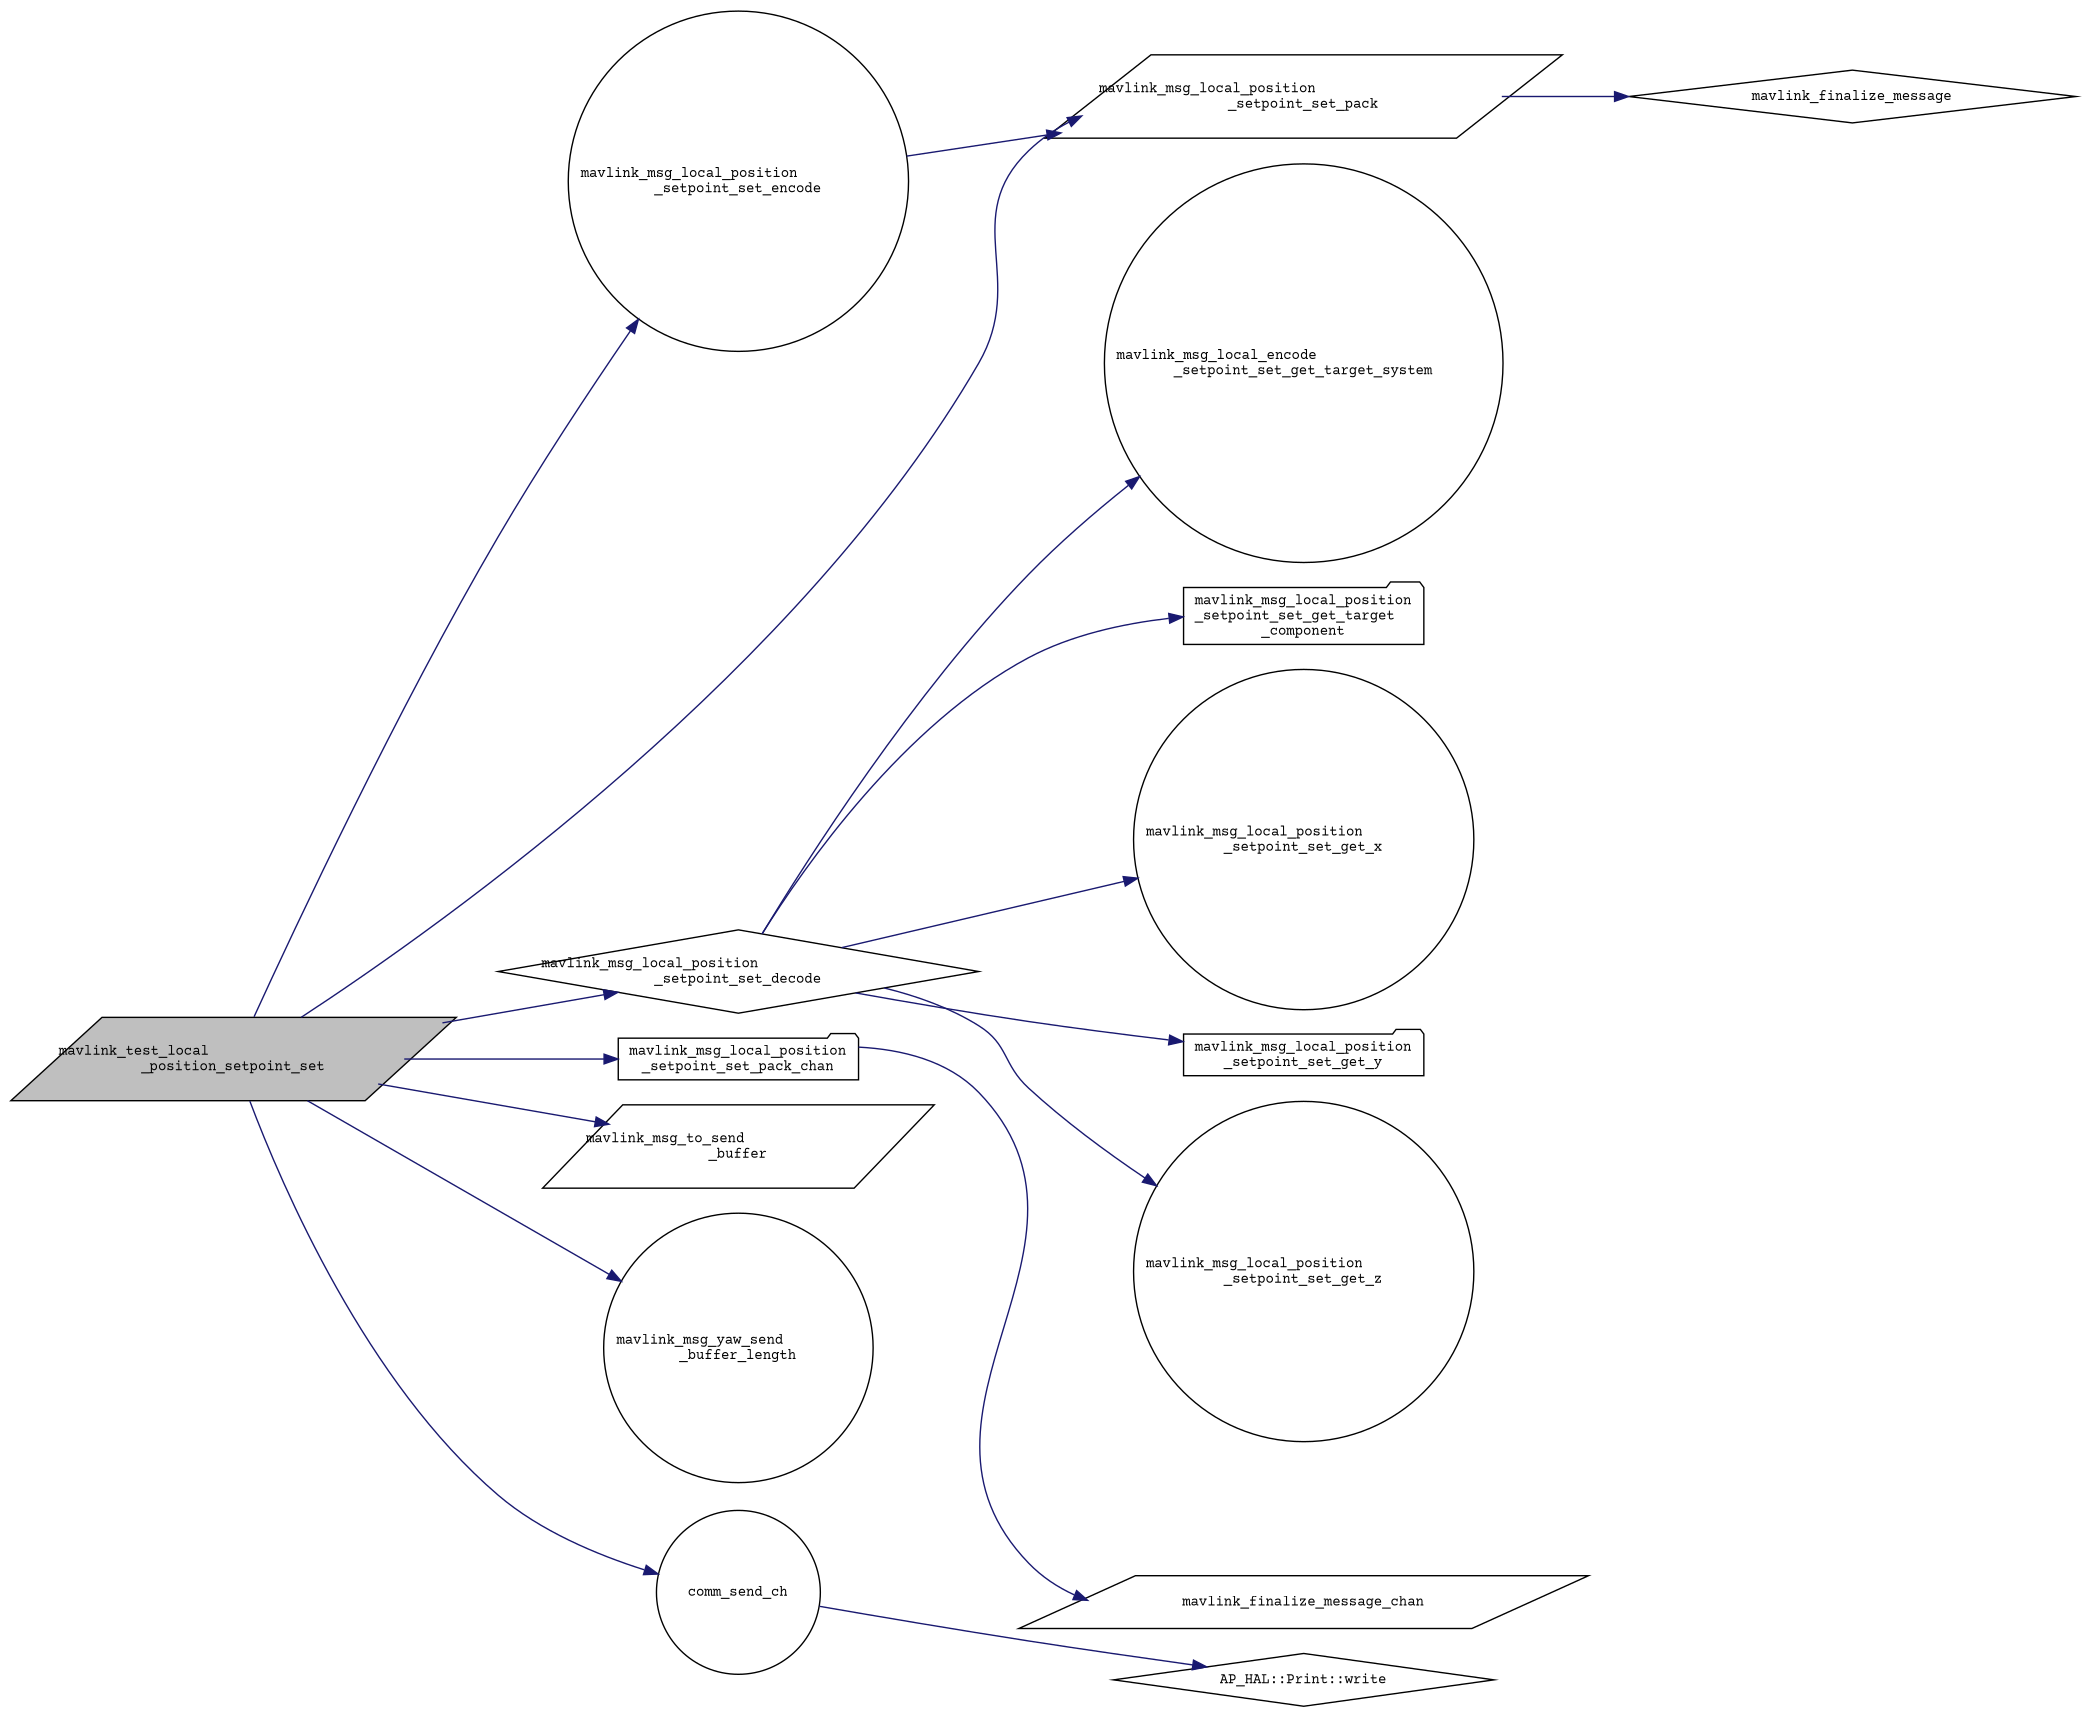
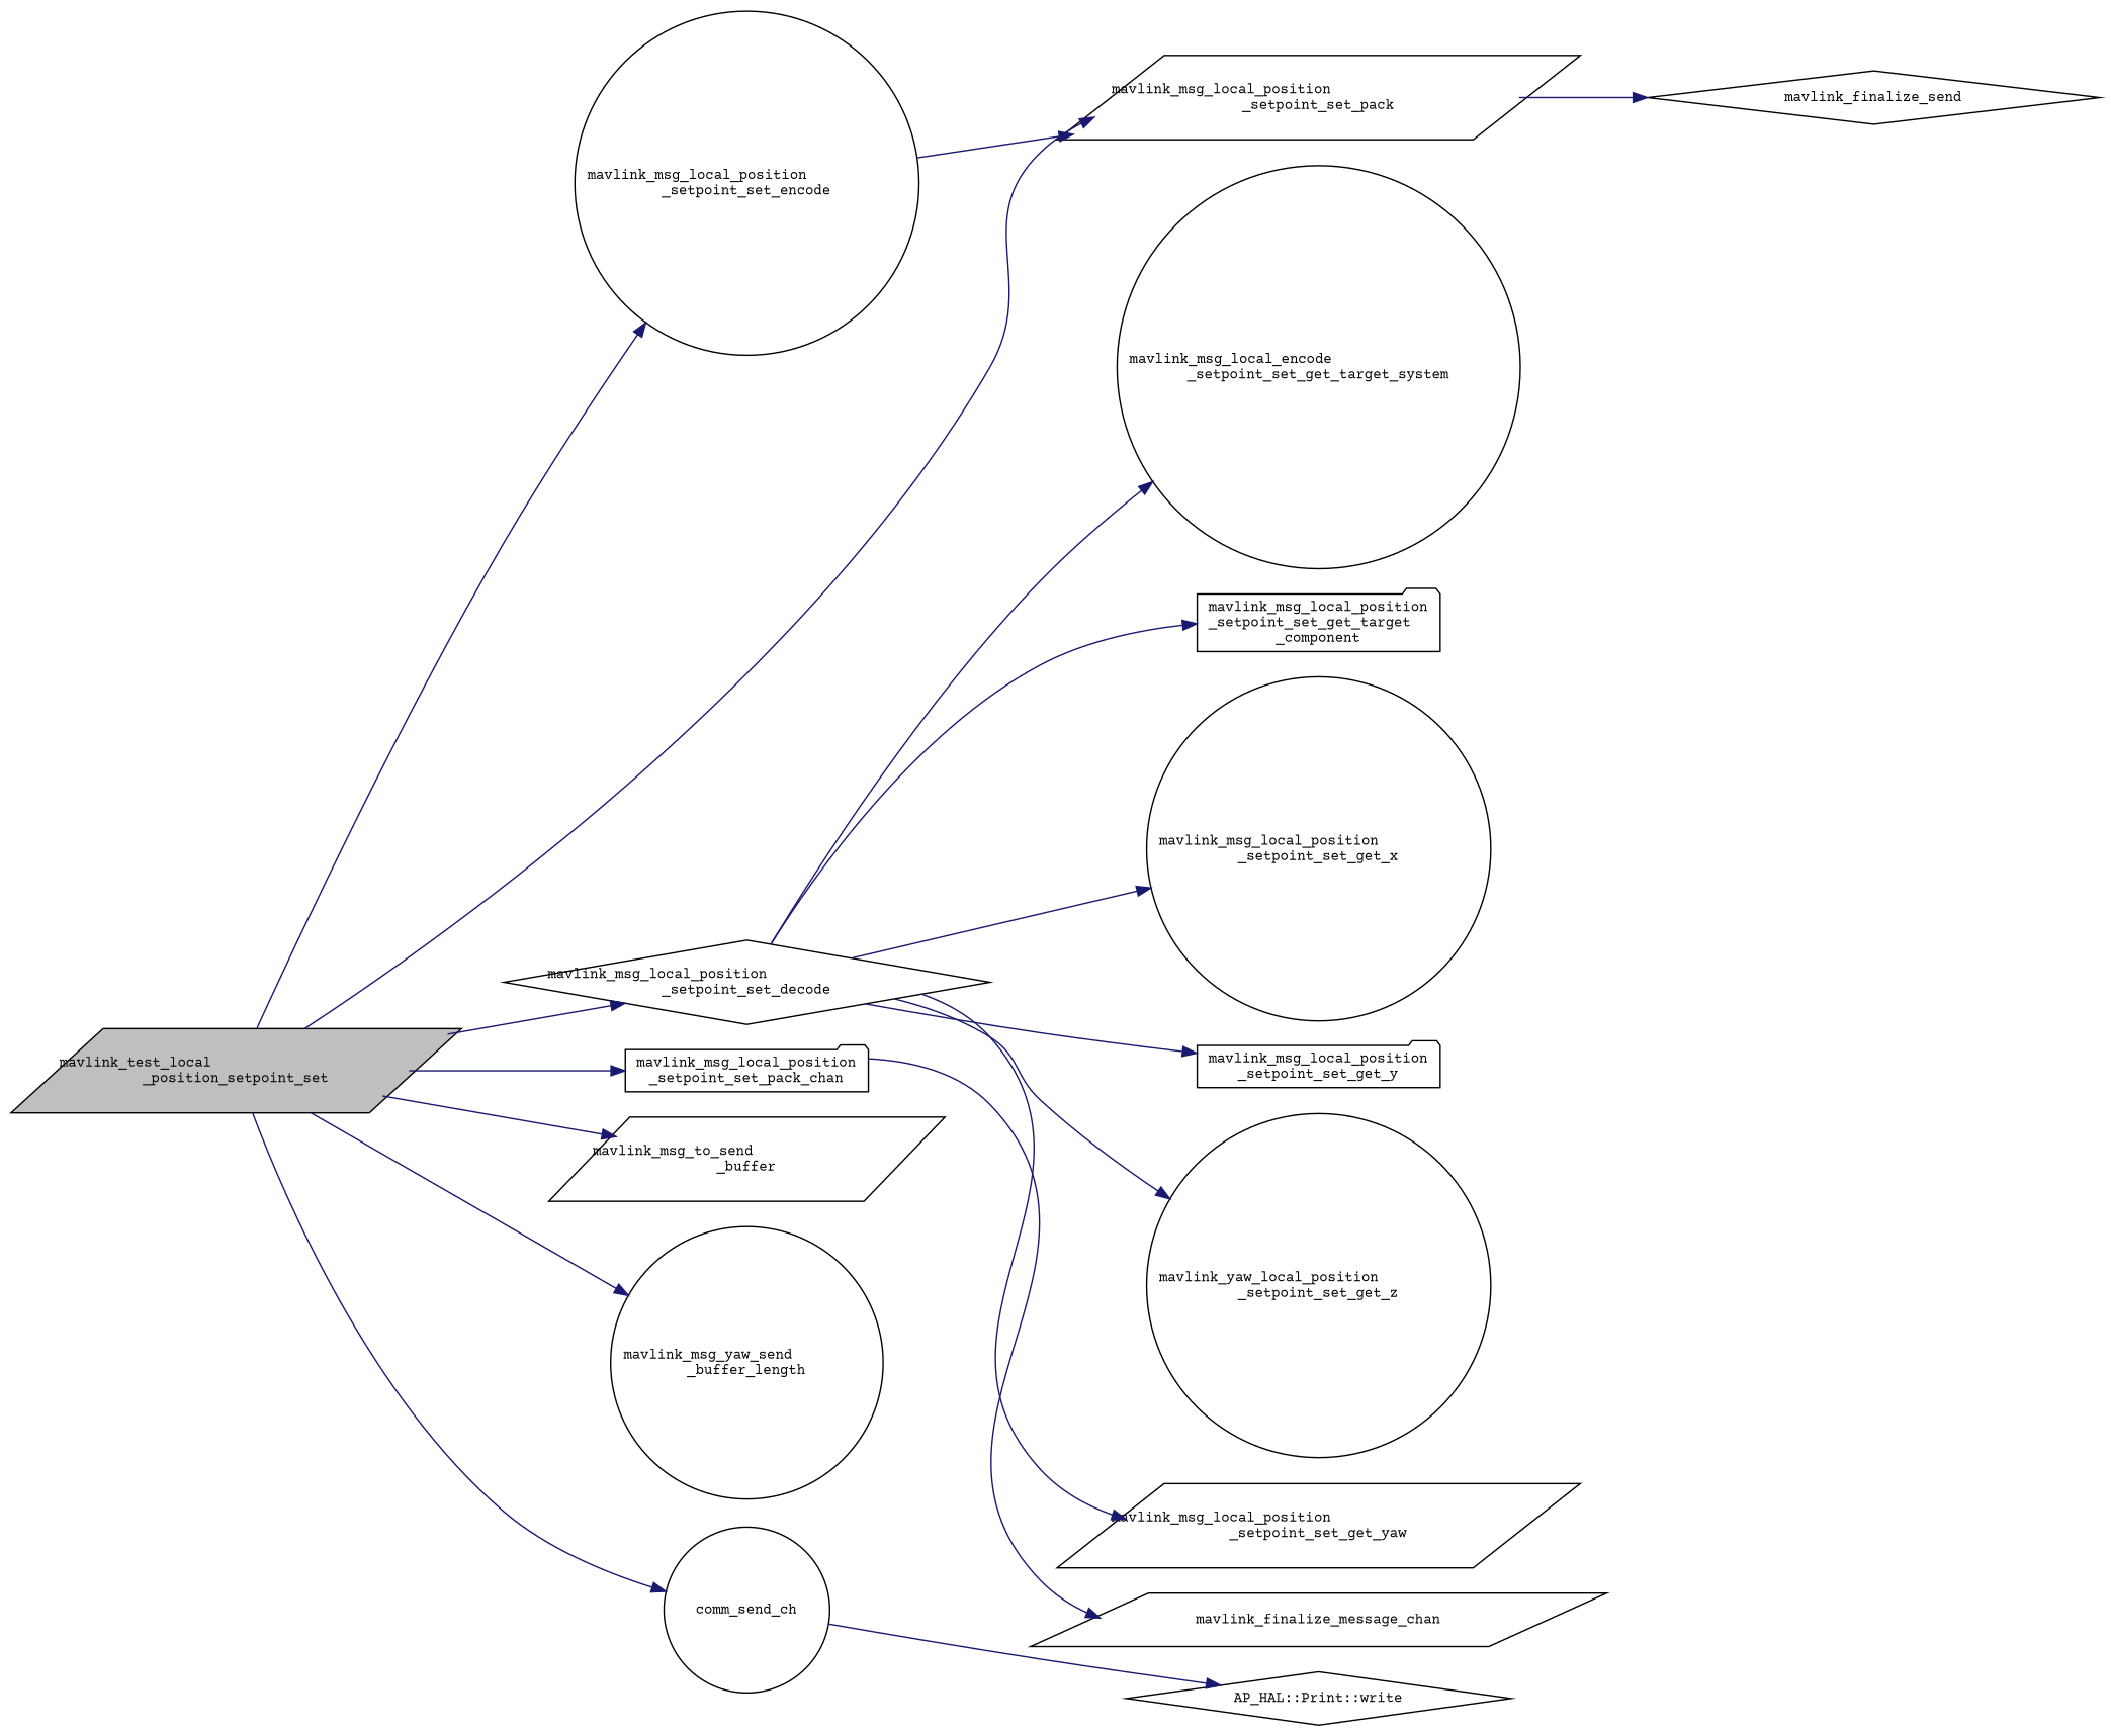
  digraph {
    fontname="Courier Prime"
    rankdir=LR
    node [color=black fillcolor=white fontname="Courier Prime" fontsize=10 shape=circle style=filled]
    edge [color=midnightblue fontname="Courier Prime" fontsize=10 labelfontname=Helvetica labelfontsize=10 style=solid]
    n1 [fillcolor=grey75 fontcolor=black height=0.2 label="mavlink_test_local\l_position_setpoint_set" shape=parallelogram width=0.4]
    n2 [height=0.2 label="mavlink_msg_local_position\l_setpoint_set_encode" width=0.4]
    n3 [height=0.2 label="mavlink_msg_local_position\l_setpoint_set_pack" shape=parallelogram width=0.4]
    n4 [height=0.2 label="mavlink_msg_local_position\l_setpoint_set_decode" shape=diamond width=0.4]
    n5 [height=0.2 label="mavlink_msg_local_position\l_setpoint_set_pack_chan" shape=folder width=0.4]
    n6 [height=0.2 label="mavlink_msg_to_send\l_buffer" shape=parallelogram width=0.4]
    n7 [height=0.2 label="mavlink_msg_yaw_send\l_buffer_length" width=0.4]
    n8 [height=0.2 label=comm_send_ch width=0.4]
-   n9 [height=0.2 label=mavlink_finalize_message shape=diamond width=0.4]
+   n9 [height=0.2 label=mavlink_finalize_send shape=diamond width=0.4]
    n10 [height=0.2 label="mavlink_msg_local_encode\l_setpoint_set_get_target_system" width=0.4]
    n11 [height=0.2 label="mavlink_msg_local_position\l_setpoint_set_get_target\l_component" shape=folder width=0.4]
    n12 [height=0.2 label="mavlink_msg_local_position\l_setpoint_set_get_x" width=0.4]
    n13 [height=0.2 label="mavlink_msg_local_position\l_setpoint_set_get_y" shape=folder width=0.4]
-   n14 [height=0.2 label="mavlink_msg_local_position\l_setpoint_set_get_z" width=0.4]
+   n14 [height=0.2 label="mavlink_yaw_local_position\l_setpoint_set_get_z" width=0.4]
+   n15 [height=0.2 label="mavlink_msg_local_position\l_setpoint_set_get_yaw" shape=parallelogram width=0.4]
    n16 [height=0.2 label=mavlink_finalize_message_chan shape=parallelogram width=0.4]
    n17 [height=0.2 label="AP_HAL::Print::write" shape=diamond width=0.4]
    n1 -> n2
    n1 -> n3
    n1 -> n4
    n1 -> n5
    n1 -> n6
    n1 -> n7
    n1 -> n8
    n2 -> n3
    n3 -> n9
    n4 -> n10
    n4 -> n11
    n4 -> n12
    n4 -> n13
    n4 -> n14
+   n4 -> n15
    n5 -> n16
    n8 -> n17
  }
